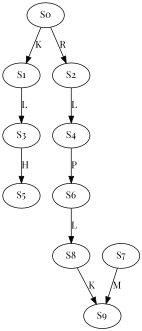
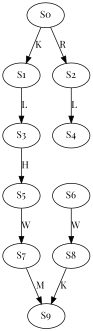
  strict digraph {
    fontname="Playfair Display"
    node [fontname="Playfair Display"]
    edge [fontname="Playfair Display"]
    S0
    S1
    S2
    S3
    S4
    S5
    S6
    S7
    S8
    S9
    S0 -> S1 [label=K]
    S0 -> S2 [label=R]
    S1 -> S3 [label=L]
    S2 -> S4 [label=L]
    S3 -> S5 [label=H]
-   S4 -> S6 [label=P]
-   S6 -> S8 [label=L]
+   S5 -> S7 [label=W]
+   S6 -> S8 [label=W]
    S7 -> S9 [label=M]
    S8 -> S9 [label=K]
  }
